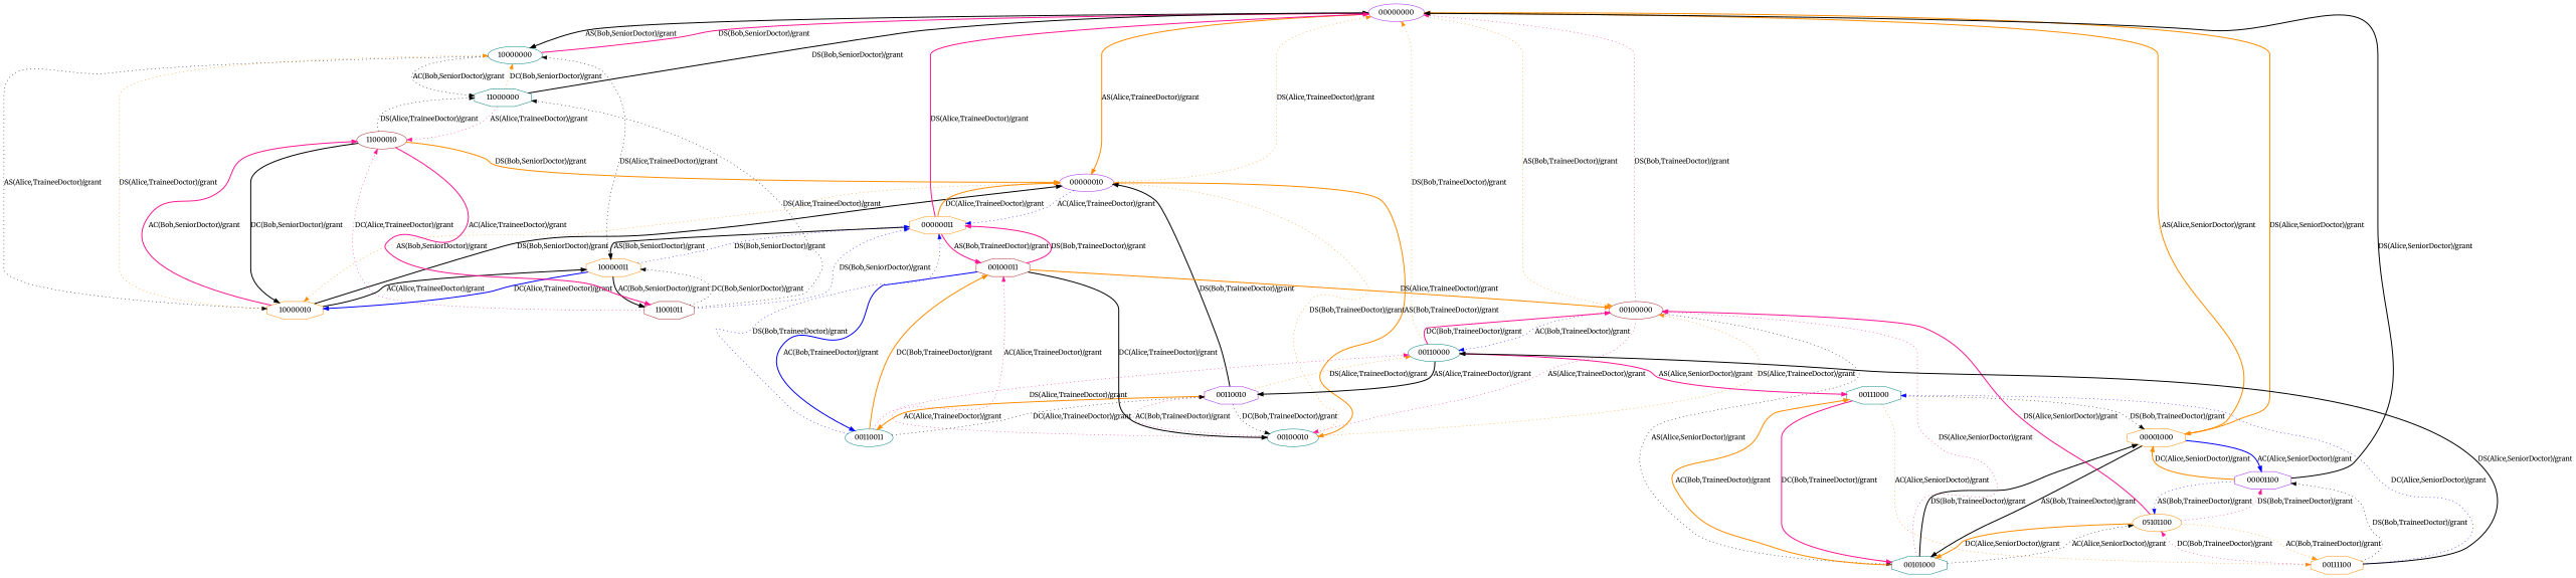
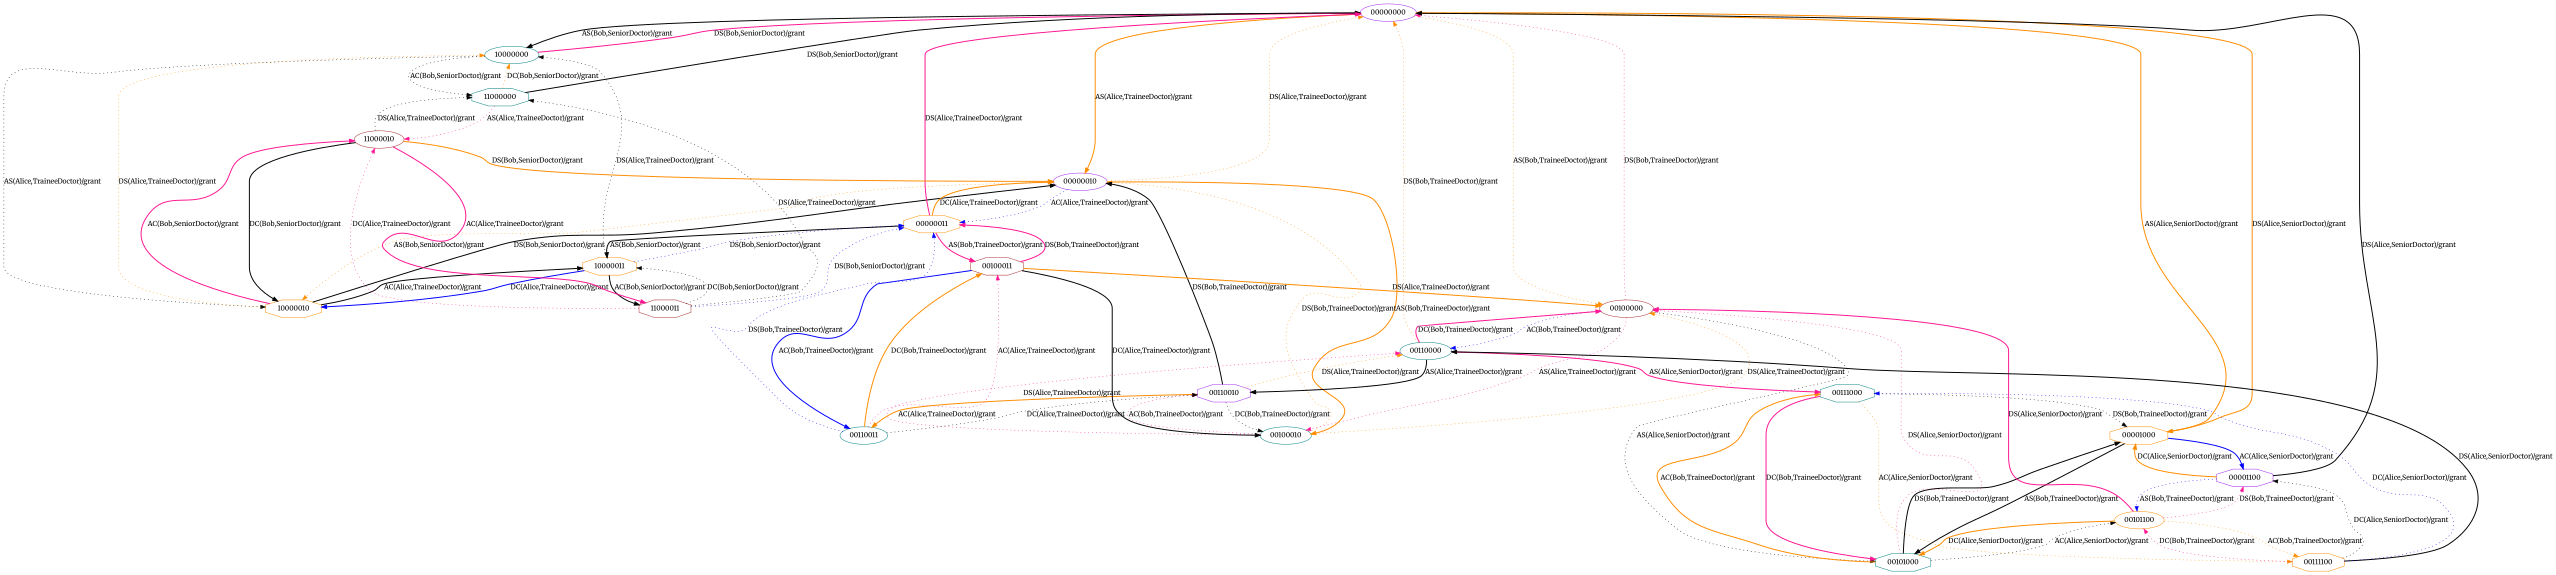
  digraph {
    fontname=Merriweather
    node [color=teal fontname=Merriweather shape=octagon]
    edge [color=black fontname=Merriweather style=dotted]
    00000000 [color=purple shape=ellipse]
    10000000 [shape=ellipse]
    00001000 [color=darkorange]
    00100000 [color=brown shape=ellipse]
    00000010 [color=purple shape=ellipse]
    10000010 [color=darkorange]
    11000000
    00101000
    00001100 [color=purple]
    00100010 [shape=ellipse]
    00110000 [shape=ellipse]
    00000011 [color=darkorange]
    10000011 [color=darkorange]
    11000010 [color=brown shape=ellipse]
-   00101100 [color=darkorange shape=ellipse label=05101100]
+   00101100 [color=darkorange shape=ellipse]
    00111000
    00110010 [color=purple]
    00100011 [color=brown]
-   11000011 [color=brown label=11001011]
+   11000011 [color=brown]
    00110011 [shape=ellipse]
    00111100 [color=darkorange]
    00000000 -> 10000000 [label="AS(Bob,SeniorDoctor)/grant" style=bold]
    00000000 -> 00001000 [color=darkorange label="AS(Alice,SeniorDoctor)/grant" style=bold]
    00000000 -> 00100000 [color=darkorange label="AS(Bob,TraineeDoctor)/grant"]
    00000000 -> 00000010 [color=darkorange label="AS(Alice,TraineeDoctor)/grant" style=bold]
    10000000 -> 00000000 [color=deeppink label="DS(Bob,SeniorDoctor)/grant" style=bold]
    10000000 -> 10000010 [label="AS(Alice,TraineeDoctor)/grant"]
    10000000 -> 11000000 [label="AC(Bob,SeniorDoctor)/grant"]
    00001000 -> 00000000 [color=darkorange label="DS(Alice,SeniorDoctor)/grant" style=bold]
    00001000 -> 00101000 [label="AS(Bob,TraineeDoctor)/grant" style=bold]
    00001000 -> 00001100 [color=blue label="AC(Alice,SeniorDoctor)/grant" style=bold]
    00100000 -> 00000000 [color=deeppink label="DS(Bob,TraineeDoctor)/grant"]
    00100000 -> 00101000 [label="AS(Alice,SeniorDoctor)/grant"]
    00100000 -> 00100010 [color=deeppink label="AS(Alice,TraineeDoctor)/grant"]
    00100000 -> 00110000 [color=blue label="AC(Bob,TraineeDoctor)/grant"]
    00000010 -> 00000000 [color=darkorange label="DS(Alice,TraineeDoctor)/grant"]
    00000010 -> 10000010 [color=darkorange label="AS(Bob,SeniorDoctor)/grant"]
    00000010 -> 00100010 [color=darkorange label="AS(Bob,TraineeDoctor)/grant" style=bold]
    00000010 -> 00000011 [color=blue label="AC(Alice,TraineeDoctor)/grant"]
    10000010 -> 10000000 [color=darkorange label="DS(Alice,TraineeDoctor)/grant"]
    10000010 -> 00000010 [label="DS(Bob,SeniorDoctor)/grant" style=bold]
    10000010 -> 10000011 [label="AC(Alice,TraineeDoctor)/grant" style=bold]
    10000010 -> 11000010 [color=deeppink label="AC(Bob,SeniorDoctor)/grant" style=bold]
    11000000 -> 00000000 [label="DS(Bob,SeniorDoctor)/grant" style=bold]
    11000000 -> 10000000 [color=darkorange label="DC(Bob,SeniorDoctor)/grant"]
    11000000 -> 11000010 [color=deeppink label="AS(Alice,TraineeDoctor)/grant"]
    00101000 -> 00001000 [label="DS(Bob,TraineeDoctor)/grant" style=bold]
    00101000 -> 00100000 [color=deeppink label="DS(Alice,SeniorDoctor)/grant"]
    00101000 -> 00101100 [label="AC(Alice,SeniorDoctor)/grant"]
    00101000 -> 00111000 [color=darkorange label="AC(Bob,TraineeDoctor)/grant" style=bold]
    00001100 -> 00000000 [label="DS(Alice,SeniorDoctor)/grant" style=bold]
    00001100 -> 00001000 [color=darkorange label="DC(Alice,SeniorDoctor)/grant" style=bold]
    00001100 -> 00101100 [color=blue label="AS(Bob,TraineeDoctor)/grant"]
    00100010 -> 00100000 [color=darkorange label="DS(Alice,TraineeDoctor)/grant"]
    00100010 -> 00000010 [color=darkorange label="DS(Bob,TraineeDoctor)/grant"]
    00100010 -> 00110010 [color=deeppink label="AC(Bob,TraineeDoctor)/grant"]
    00100010 -> 00100011 [color=deeppink label="AC(Alice,TraineeDoctor)/grant"]
    00110000 -> 00000000 [color=darkorange label="DS(Bob,TraineeDoctor)/grant"]
    00110000 -> 00100000 [color=deeppink label="DC(Bob,TraineeDoctor)/grant" style=bold]
    00110000 -> 00111000 [color=deeppink label="AS(Alice,SeniorDoctor)/grant" style=bold]
    00110000 -> 00110010 [label="AS(Alice,TraineeDoctor)/grant" style=bold]
    00000011 -> 00000000 [color=deeppink label="DS(Alice,TraineeDoctor)/grant" style=bold]
    00000011 -> 00000010 [color=darkorange label="DC(Alice,TraineeDoctor)/grant" style=bold]
    00000011 -> 10000011 [label="AS(Bob,SeniorDoctor)/grant" style=bold]
    00000011 -> 00100011 [color=deeppink label="AS(Bob,TraineeDoctor)/grant" style=bold]
    10000011 -> 10000000 [label="DS(Alice,TraineeDoctor)/grant"]
    10000011 -> 10000010 [color=blue label="DC(Alice,TraineeDoctor)/grant" style=bold]
    10000011 -> 00000011 [color=blue label="DS(Bob,SeniorDoctor)/grant"]
    10000011 -> 11000011 [label="AC(Bob,SeniorDoctor)/grant" style=bold]
    11000010 -> 00000010 [color=darkorange label="DS(Bob,SeniorDoctor)/grant" style=bold]
    11000010 -> 10000010 [label="DC(Bob,SeniorDoctor)/grant" style=bold]
    11000010 -> 11000000 [label="DS(Alice,TraineeDoctor)/grant"]
    11000010 -> 11000011 [color=deeppink label="AC(Alice,TraineeDoctor)/grant" style=bold]
    00101100 -> 00100000 [color=deeppink label="DS(Alice,SeniorDoctor)/grant" style=bold]
    00101100 -> 00101000 [color=darkorange label="DC(Alice,SeniorDoctor)/grant" style=bold]
    00101100 -> 00001100 [color=deeppink label="DS(Bob,TraineeDoctor)/grant"]
    00101100 -> 00111100 [color=darkorange label="AC(Bob,TraineeDoctor)/grant"]
    00111000 -> 00001000 [label="DS(Bob,TraineeDoctor)/grant"]
    00111000 -> 00101000 [color=deeppink label="DC(Bob,TraineeDoctor)/grant" style=bold]
    00111000 -> 00111100 [color=darkorange label="AC(Alice,SeniorDoctor)/grant"]
    00110010 -> 00000010 [label="DS(Bob,TraineeDoctor)/grant" style=bold]
    00110010 -> 00100010 [label="DC(Bob,TraineeDoctor)/grant"]
    00110010 -> 00110000 [color=darkorange label="DS(Alice,TraineeDoctor)/grant"]
    00110010 -> 00110011 [color=darkorange label="AC(Alice,TraineeDoctor)/grant" style=bold]
    00100011 -> 00100000 [color=darkorange label="DS(Alice,TraineeDoctor)/grant" style=bold]
    00100011 -> 00100010 [label="DC(Alice,TraineeDoctor)/grant" style=bold]
    00100011 -> 00000011 [color=deeppink label="DS(Bob,TraineeDoctor)/grant" style=bold]
    00100011 -> 00110011 [color=blue label="AC(Bob,TraineeDoctor)/grant" style=bold]
    11000011 -> 11000000 [label="DS(Alice,TraineeDoctor)/grant"]
    11000011 -> 00000011 [color=blue label="DS(Bob,SeniorDoctor)/grant"]
    11000011 -> 10000011 [label="DC(Bob,SeniorDoctor)/grant"]
    11000011 -> 11000010 [color=deeppink label="DC(Alice,TraineeDoctor)/grant"]
    00110011 -> 00110000 [color=deeppink label="DS(Alice,TraineeDoctor)/grant"]
    00110011 -> 00000011 [color=blue label="DS(Bob,TraineeDoctor)/grant"]
    00110011 -> 00110010 [label="DC(Alice,TraineeDoctor)/grant"]
    00110011 -> 00100011 [color=darkorange label="DC(Bob,TraineeDoctor)/grant" style=bold]
-   00111100 -> 00001100 [label="DS(Bob,TraineeDoctor)/grant"]
+   00111100 -> 00001100 [label="DC(Alice,SeniorDoctor)/grant"]
    00111100 -> 00110000 [label="DS(Alice,SeniorDoctor)/grant" style=bold]
    00111100 -> 00101100 [color=deeppink label="DC(Bob,TraineeDoctor)/grant"]
    00111100 -> 00111000 [color=blue label="DC(Alice,SeniorDoctor)/grant"]
  }
